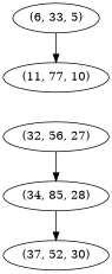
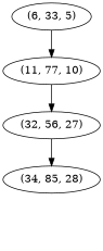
  digraph {
    n1 [label="(6, 33, 5)"]
    "(11, 77, 10)"
    "(32, 56, 27)"
    n4 [label="(34, 85, 28)"]
-   "(37, 52, 30)"
    n1 -> "(11, 77, 10)"
+   "(11, 77, 10)" -> "(32, 56, 27)"
    "(32, 56, 27)" -> n4
-   n4 -> "(37, 52, 30)"
  }
